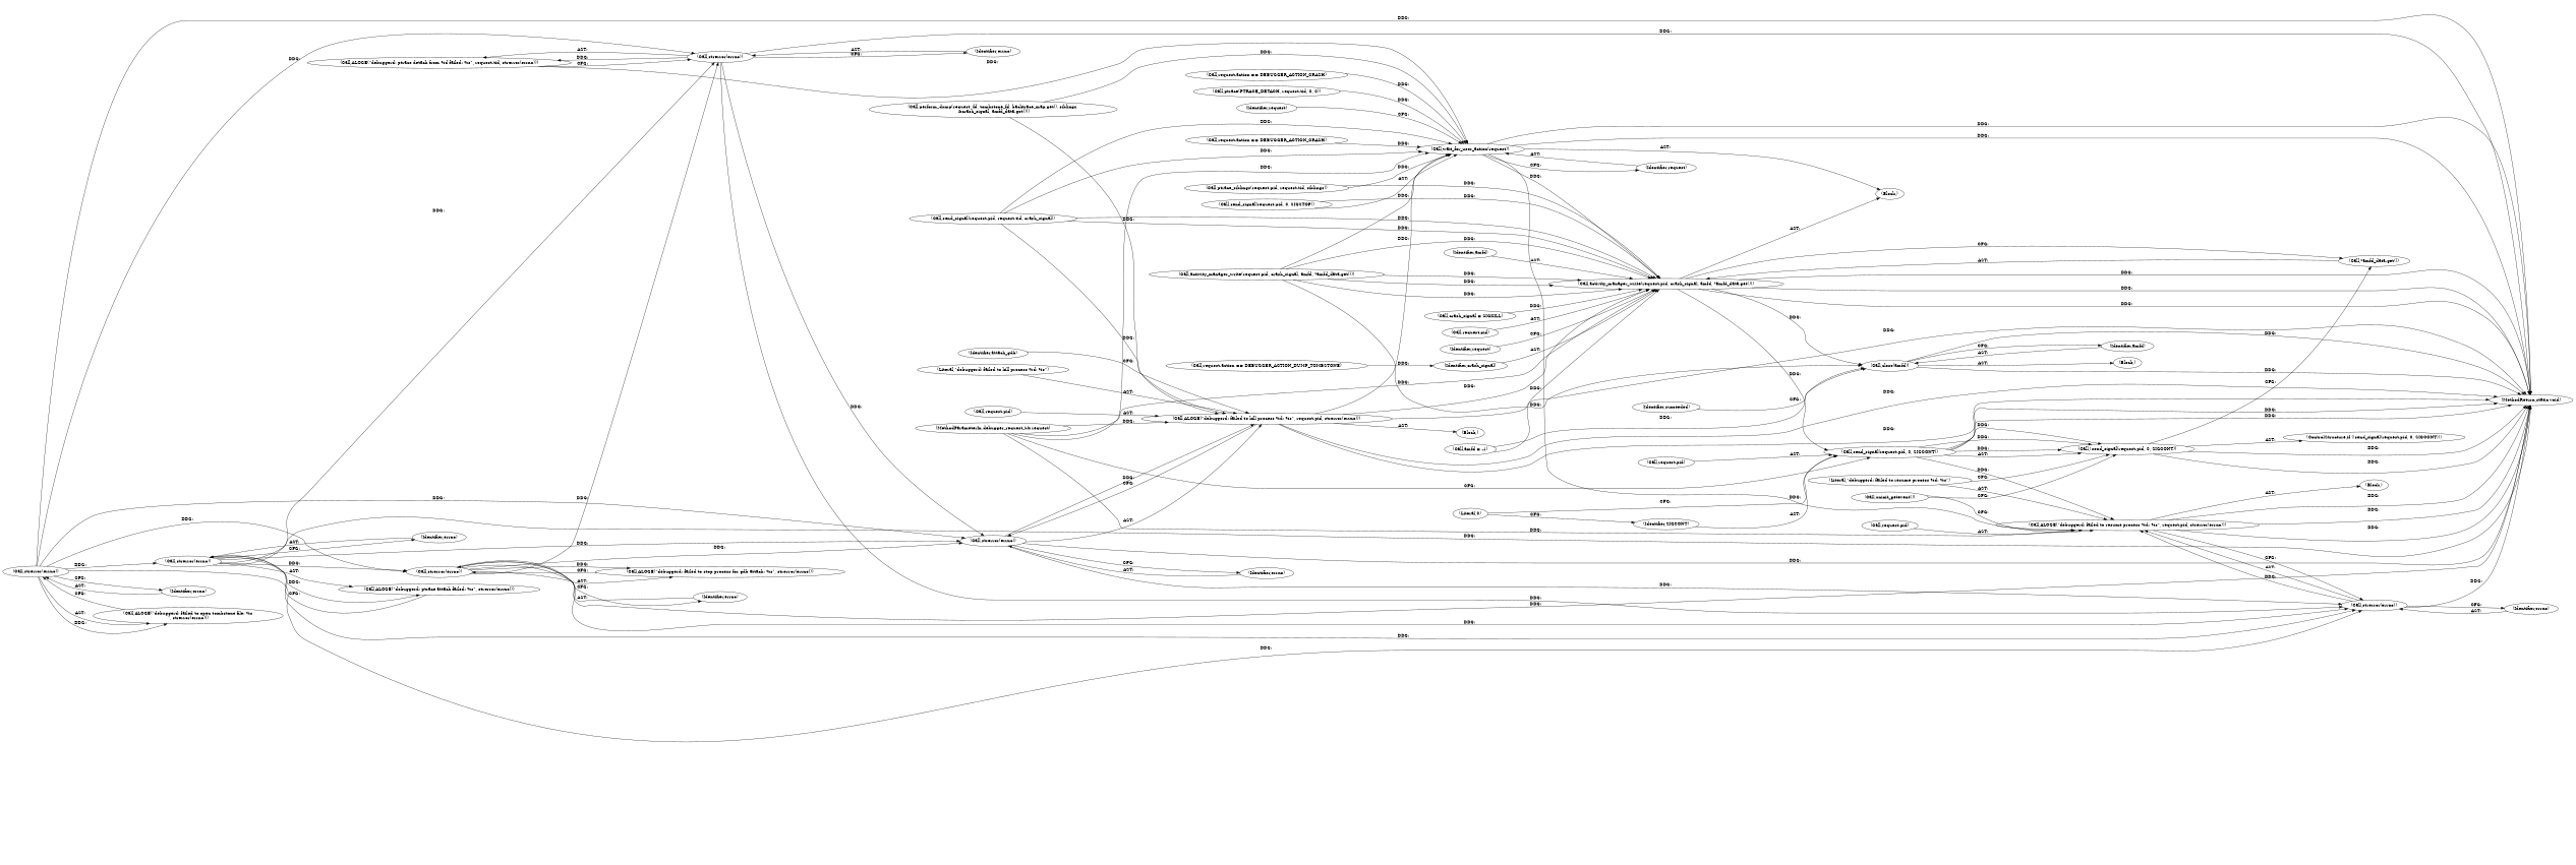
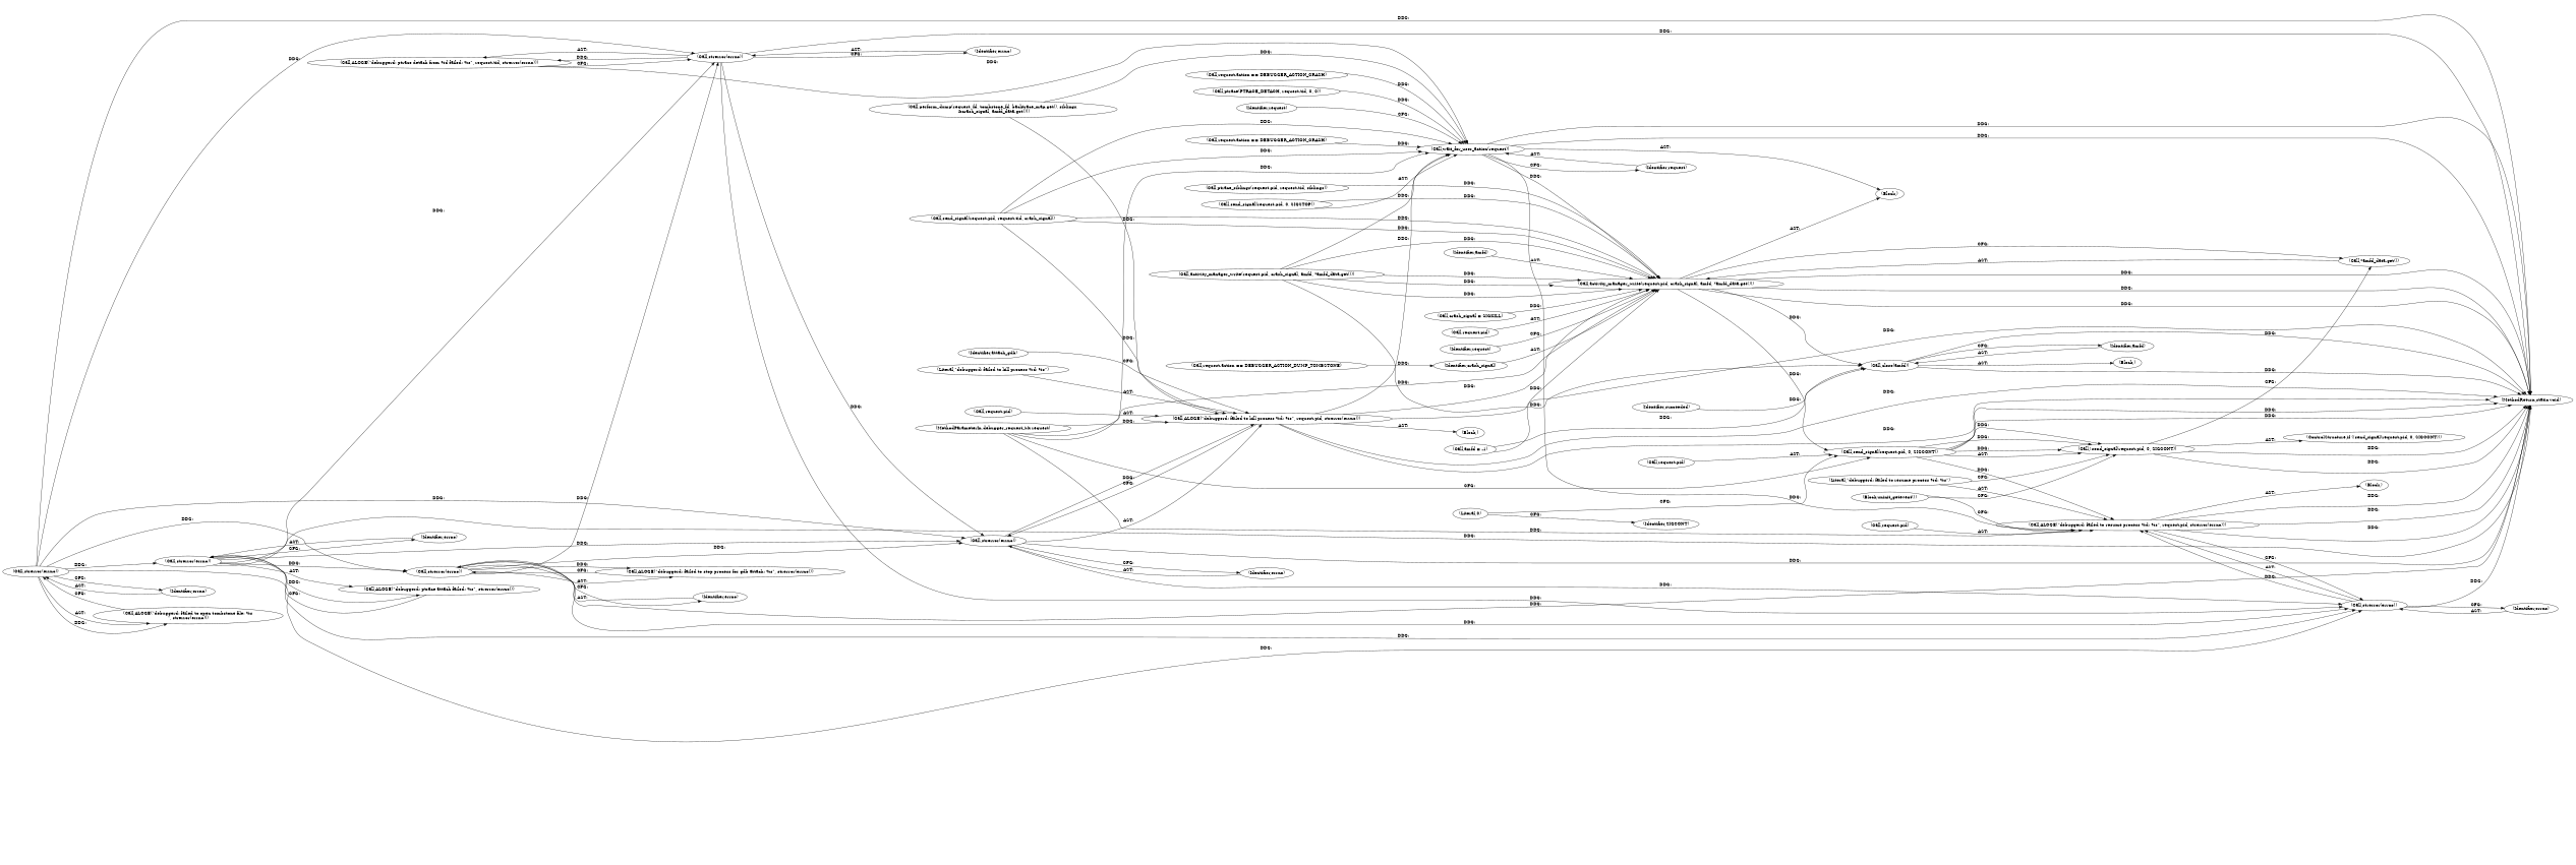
  digraph {
    rankdir=LR
    n1 [label="(Call,strerror(errno))"]
    n2 [label="(Call,ALOGE(\"debuggerd: failed to kill process %d: %s\", request.pid, strerror(errno)))"]
    n3 [label="(Call,strerror(errno))"]
    n4 [label="(Identifier,errno)"]
    n5 [label="(MethodReturn,static void)"]
    n6 [label="(Call,wait_for_user_action(request))"]
    n7 [label="(Call,activity_manager_write(request.pid, crash_signal, amfd, *amfd_data.get()))"]
    n8 [label="(Block,)"]
    n9 [label="(Call,ALOGE(\"debuggerd: failed to resume process %d: %s\", request.pid, strerror(errno)))"]
    n10 [label="(Identifier,errno)"]
    n11 [label="(Call,strerror(errno))"]
    n12 [label="(Call,strerror(errno))"]
    n13 [label="(Call,strerror(errno))"]
    n14 [label="(Call,ALOGE(\"debuggerd: ptrace attach failed: %s\", strerror(errno)))"]
    n15 [label="(Identifier,errno)"]
    n16 [label="(Identifier,errno)"]
    n17 [label="(Call,ALOGE(\"debuggerd: ptrace detach from %d failed: %s\", request.tid, strerror(errno)))"]
    n18 [label="(Call,ALOGE(\"debuggerd: failed to stop process for gdb attach: %s\", strerror(errno)))"]
    n19 [label="(Identifier,errno)"]
    n20 [label="(Call,strerror(errno))"]
    n21 [label="(Identifier,errno)"]
    n22 [label="(Call,ALOGE(\"debuggerd: failed to open tombstone file: %s\n\", strerror(errno)))"]
    n23 [label="(Identifier,request)"]
    n24 [label="(Block,)"]
    n25 [label="(Call,send_signal(request.pid, 0, SIGCONT))"]
    n26 [label="(Call,close(amfd))"]
    n27 [label="(Call,*amfd_data.get())"]
    n28 [label="(Call,!send_signal(request.pid, 0, SIGCONT))"]
    n29 [label="(Block,)"]
    n30 [label="(Identifier,amfd)"]
    n31 [label="(Block,)"]
    n32 [label="(ControlStructure,if (!send_signal(request.pid, 0, SIGCONT)))"]
    n33 [label="(Identifier,SIGCONT)"]
-   n34 [label="(Call,uninit_getevent())"]
+   n34 [label="(Block,uninit_getevent())"]
    n35 [label="(Call,crash_signal = SIGKILL)"]
    n36 [label="(MethodParameterIn,debugger_request_t& request)"]
    n37 [label="(Literal,0)"]
    n38 [label="(Call,request.pid)"]
    n39 [label="(Call,send_signal(request.pid, request.tid, crash_signal))"]
    n40 [label="(Identifier,amfd)"]
    n41 [label="(Call,perform_dump(request, fd, tombstone_fd, backtrace_map.get(), siblings,\n &crash_signal, amfd_data.get()))"]
    n42 [label="(Call,amfd = -1)"]
    n43 [label="(Call,activity_manager_write(request.pid, crash_signal, amfd, *amfd_data.get()))"]
    n44 [label="(Call,ptrace(PTRACE_DETACH, request.tid, 0, 0))"]
    n45 [label="(Call,send_signal(request.pid, 0, SIGSTOP))"]
    n46 [label="(Call,request.pid)"]
    n47 [label="(Call,request.action == DEBUGGER_ACTION_DUMP_TOMBSTONE)"]
    n48 [label="(Identifier,crash_signal)"]
    n49 [label="(Identifier,request)"]
    n50 [label="(Identifier,succeeded)"]
    n51 [label="(Identifier,request)"]
    n52 [label="(Literal,\"debuggerd: failed to kill process %d: %s\")"]
    n53 [label="(Call,request.pid)"]
    n54 [label="(Call,request.pid)"]
    n55 [label="(Call,request.action == DEBUGGER_ACTION_CRASH)"]
    n56 [label="(Identifier,attach_gdb)"]
    n57 [label="(Literal,\"debuggerd: failed to resume process %d: %s\")"]
    n58 [label="(Call,request.action == DEBUGGER_ACTION_CRASH)"]
    n59 [label="(Call,ptrace_siblings(request.pid, request.tid, siblings))"]
    n1 -> n2 [label="AST: "]
    n1 -> n2 [label="DDG: "]
    n1 -> n3 [label="DDG: "]
    n1 -> n4 [label="CFG: "]
    n1 -> n5 [label="DDG: "]
    n2 -> n1 [label="CFG: "]
    n2 -> n5 [label="DDG: "]
    n2 -> n5 [label="DDG: "]
    n2 -> n5 [label="DDG: "]
    n2 -> n6 [label="DDG: "]
    n2 -> n7 [label="DDG: "]
    n2 -> n8 [label="AST: "]
    n3 -> n5 [label="DDG: "]
    n3 -> n9 [label="AST: "]
    n3 -> n9 [label="DDG: "]
    n3 -> n10 [label="CFG: "]
    n4 -> n1 [label="AST: "]
    n6 -> n5 [label="DDG: "]
    n6 -> n5 [label="DDG: "]
    n6 -> n7 [label="DDG: "]
    n6 -> n9 [label="DDG: "]
    n6 -> n23 [label="CFG: "]
    n6 -> n24 [label="AST: "]
    n7 -> n5 [label="DDG: "]
    n7 -> n5 [label="DDG: "]
    n7 -> n5 [label="DDG: "]
    n7 -> n24 [label="AST: "]
    n7 -> n25 [label="DDG: "]
    n7 -> n26 [label="DDG: "]
    n7 -> n27 [label="CFG: "]
    n9 -> n3 [label="CFG: "]
    n9 -> n5 [label="DDG: "]
    n9 -> n5 [label="DDG: "]
    n9 -> n5 [label="DDG: "]
    n9 -> n29 [label="AST: "]
    n10 -> n3 [label="AST: "]
    n11 -> n1 [label="DDG: "]
    n11 -> n3 [label="DDG: "]
    n11 -> n5 [label="DDG: "]
    n11 -> n12 [label="DDG: "]
    n11 -> n13 [label="DDG: "]
    n11 -> n14 [label="AST: "]
    n11 -> n14 [label="DDG: "]
    n11 -> n15 [label="CFG: "]
    n12 -> n1 [label="DDG: "]
    n12 -> n3 [label="DDG: "]
    n12 -> n5 [label="DDG: "]
    n12 -> n16 [label="CFG: "]
    n12 -> n17 [label="AST: "]
    n12 -> n17 [label="DDG: "]
    n13 -> n1 [label="DDG: "]
    n13 -> n3 [label="DDG: "]
    n13 -> n5 [label="DDG: "]
    n13 -> n12 [label="DDG: "]
    n13 -> n18 [label="AST: "]
    n13 -> n18 [label="DDG: "]
    n13 -> n19 [label="CFG: "]
    n14 -> n11 [label="CFG: "]
    n15 -> n11 [label="AST: "]
    n16 -> n12 [label="AST: "]
    n17 -> n6 [label="DDG: "]
    n17 -> n12 [label="CFG: "]
    n18 -> n13 [label="CFG: "]
    n19 -> n13 [label="AST: "]
    n20 -> n1 [label="DDG: "]
    n20 -> n3 [label="DDG: "]
    n20 -> n5 [label="DDG: "]
    n20 -> n11 [label="DDG: "]
    n20 -> n12 [label="DDG: "]
    n20 -> n13 [label="DDG: "]
    n20 -> n21 [label="CFG: "]
    n20 -> n22 [label="AST: "]
    n20 -> n22 [label="DDG: "]
    n21 -> n20 [label="AST: "]
    n22 -> n20 [label="CFG: "]
    n23 -> n6 [label="AST: "]
    n25 -> n5 [label="DDG: "]
    n25 -> n5 [label="DDG: "]
    n25 -> n9 [label="DDG: "]
    n25 -> n28 [label="AST: "]
    n25 -> n28 [label="DDG: "]
    n25 -> n28 [label="DDG: "]
    n25 -> n28 [label="DDG: "]
    n26 -> n5 [label="DDG: "]
    n26 -> n5 [label="DDG: "]
    n26 -> n30 [label="CFG: "]
    n26 -> n31 [label="AST: "]
    n27 -> n7 [label="AST: "]
    n28 -> n5 [label="DDG: "]
    n28 -> n5 [label="DDG: "]
    n28 -> n27 [label="CFG: "]
    n28 -> n32 [label="AST: "]
    n30 -> n26 [label="AST: "]
-   n33 -> n25 [label="AST: "]
    n34 -> n9 [label="CFG: "]
    n34 -> n28 [label="CFG: "]
    n35 -> n7 [label="DDG: "]
    n36 -> n2 [label="DDG: "]
    n36 -> n6 [label="DDG: "]
    n36 -> n7 [label="DDG: "]
    n36 -> n9 [label="DDG: "]
    n36 -> n25 [label="CFG: "]
    n37 -> n25 [label="CFG: "]
    n37 -> n33 [label="CFG: "]
    n38 -> n7 [label="AST: "]
    n39 -> n2 [label="DDG: "]
    n39 -> n6 [label="DDG: "]
    n39 -> n6 [label="DDG: "]
    n39 -> n7 [label="DDG: "]
    n39 -> n7 [label="DDG: "]
    n40 -> n7 [label="AST: "]
    n41 -> n2 [label="DDG: "]
    n41 -> n6 [label="DDG: "]
    n42 -> n7 [label="DDG: "]
    n42 -> n26 [label="DDG: "]
    n43 -> n6 [label="DDG: "]
    n43 -> n7 [label="DDG: "]
    n43 -> n7 [label="DDG: "]
    n43 -> n7 [label="DDG: "]
    n43 -> n7 [label="DDG: "]
    n43 -> n26 [label="DDG: "]
    n44 -> n6 [label="DDG: "]
    n45 -> n6 [label="AST: "]
    n45 -> n7 [label="DDG: "]
    n46 -> n9 [label="AST: "]
    n47 -> n48 [label="DDG: "]
    n48 -> n7 [label="AST: "]
    n49 -> n7 [label="CFG: "]
-   n50 -> n26 [label="CFG: "]
+   n50 -> n26 [label="DDG: "]
    n51 -> n6 [label="CFG: "]
    n52 -> n2 [label="AST: "]
    n53 -> n25 [label="AST: "]
    n54 -> n2 [label="AST: "]
    n55 -> n6 [label="DDG: "]
    n56 -> n2 [label="CFG: "]
    n57 -> n9 [label="AST: "]
    n57 -> n28 [label="CFG: "]
    n58 -> n6 [label="DDG: "]
-   n59 -> n6 [label="DDG: "]
    n59 -> n7 [label="DDG: "]
  }
